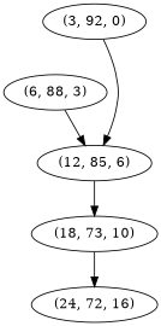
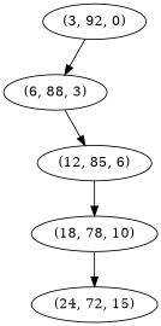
  digraph {
    "(3, 92, 0)"
    "(6, 88, 3)"
    n3 [label="(12, 85, 6)"]
-   "(18, 78, 10)" [label="(18, 73, 10)"]
-   "(24, 72, 15)" [label="(24, 72, 16)"]
-   "(3, 92, 0)" -> n3
+   "(18, 78, 10)"
+   "(24, 72, 15)"
+   "(3, 92, 0)" -> "(6, 88, 3)"
    "(6, 88, 3)" -> n3
    n3 -> "(18, 78, 10)"
    "(18, 78, 10)" -> "(24, 72, 15)"
  }
